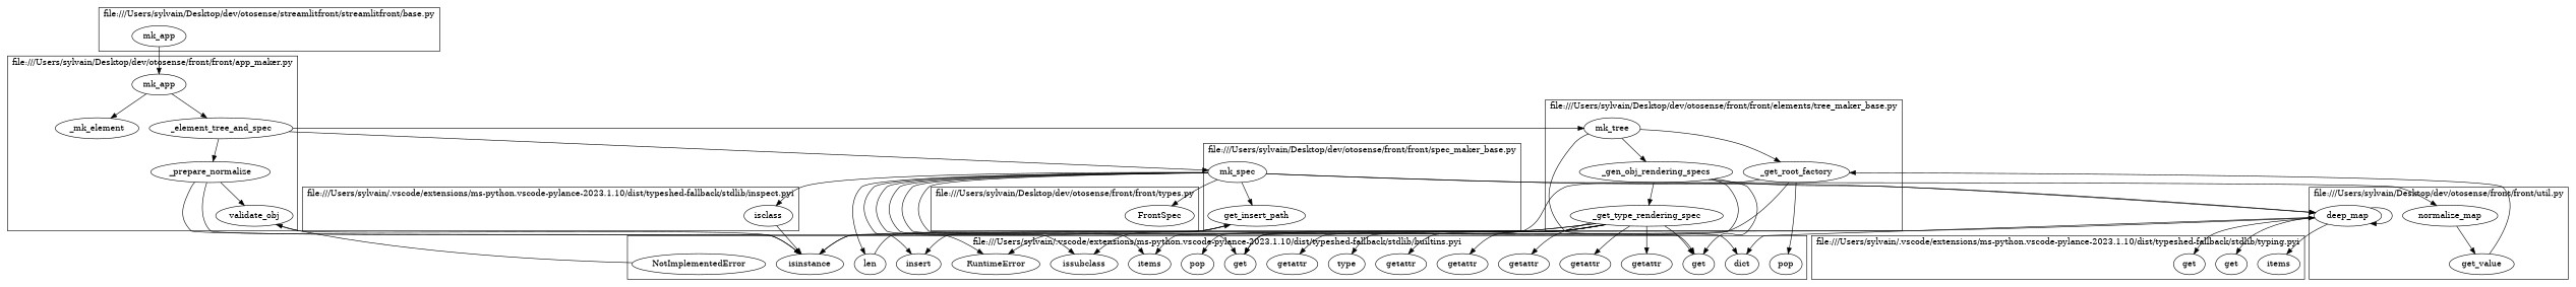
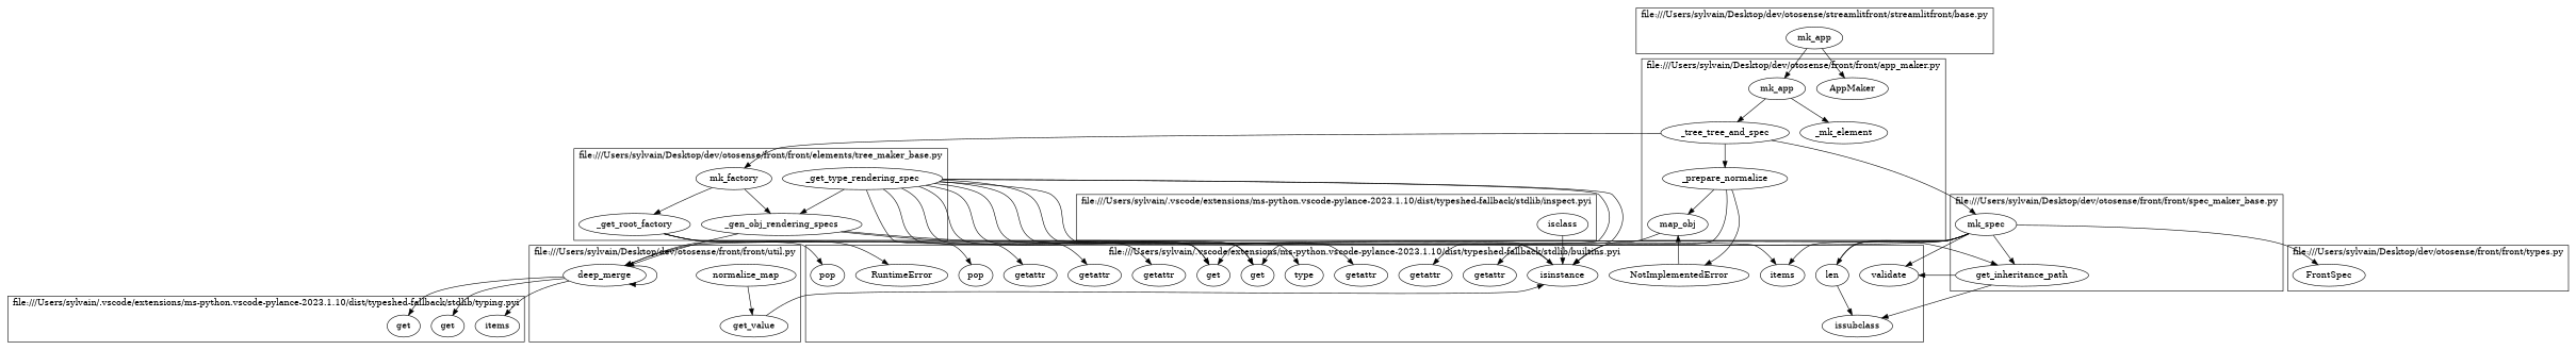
  digraph {
    rankdir=TB
    n1 [label=mk_spec]
-   n2 [label=get_insert_path]
+   n2 [label=get_inheritance_path]
    n3 [label=mk_app]
    n4 [label=issubclass]
    n5 [label=len]
-   n6 [label=insert]
+   n6 [label=validate]
    n7 [label=get]
    n8 [label=get]
    n9 [label=items]
    n10 [label=isinstance]
-   n11 [label=dict]
    n12 [label=NotImplementedError]
    n13 [label=pop]
    n14 [label=pop]
    n15 [label=RuntimeError]
    n16 [label=type]
    n17 [label=getattr]
    n18 [label=getattr]
    n19 [label=getattr]
    n20 [label=getattr]
    n21 [label=getattr]
    n22 [label=getattr]
+   n23 [label=AppMaker]
    n24 [label=mk_app]
-   n25 [label=_element_tree_and_spec]
+   n25 [label=_tree_tree_and_spec]
    n26 [label=_mk_element]
    n27 [label=_prepare_normalize]
-   n28 [label=validate_obj]
-   n29 [label=mk_tree]
+   n28 [label=map_obj]
+   n29 [label=mk_factory]
    n30 [label=_get_root_factory]
    n31 [label=_gen_obj_rendering_specs]
    n32 [label=_get_type_rendering_spec]
    n33 [label=normalize_map]
-   n34 [label=deep_map]
+   n34 [label=deep_merge]
    n35 [label=get_value]
    n36 [label=isclass]
    n37 [label=FrontSpec]
    n38 [label=items]
    n39 [label=get]
    n40 [label=get]
    subgraph cluster_1 {
      label="file:///Users/sylvain/Desktop/dev/otosense/front/front/spec_maker_base.py"
      n1
      n2
    }
    subgraph cluster_2 {
      label="file:///Users/sylvain/Desktop/dev/otosense/streamlitfront/streamlitfront/base.py"
      n3
    }
    subgraph cluster_3 {
      label="file:///Users/sylvain/.vscode/extensions/ms-python.vscode-pylance-2023.1.10/dist/typeshed-fallback/stdlib/builtins.pyi"
      n4
      n5
      n6
      n7
      n8
      n9
      n10
-     n11
      n12
      n13
      n14
      n15
      n16
      n17
      n18
      n19
      n20
      n21
      n22
    }
    subgraph cluster_4 {
      label="file:///Users/sylvain/Desktop/dev/otosense/front/front/app_maker.py"
+     n23
      n24
      n25
      n26
      n27
      n28
    }
    subgraph cluster_5 {
      label="file:///Users/sylvain/Desktop/dev/otosense/front/front/elements/tree_maker_base.py"
      n29
      n30
      n31
      n32
    }
    subgraph cluster_6 {
      label="file:///Users/sylvain/Desktop/dev/otosense/front/front/util.py"
      n33
      n34
      n35
    }
    subgraph cluster_7 {
      label="file:///Users/sylvain/.vscode/extensions/ms-python.vscode-pylance-2023.1.10/dist/typeshed-fallback/stdlib/inspect.pyi"
      n36
    }
    subgraph cluster_8 {
      label="file:///Users/sylvain/Desktop/dev/otosense/front/front/types.py"
      n37
    }
    subgraph cluster_9 {
      label="file:///Users/sylvain/.vscode/extensions/ms-python.vscode-pylance-2023.1.10/dist/typeshed-fallback/stdlib/typing.pyi"
      n38
      n39
      n40
    }
    n1 -> n2
-   n1 -> n4
+   n5 -> n4
    n1 -> n5
    n1 -> n6
    n1 -> n7
    n1 -> n8
    n1 -> n9
-   n1 -> n33
    n1 -> n34
-   n1 -> n36
    n1 -> n37
    n2 -> n4
    n2 -> n6
+   n3 -> n23
    n3 -> n24
    n5 -> n2
    n10 -> n34
    n12 -> n28
    n24 -> n25
    n24 -> n26
    n25 -> n1
    n25 -> n27
    n25 -> n29
    n27 -> n10
-   n27 -> n15
+   n27 -> n12
    n27 -> n28
    n28 -> n10
-   n29 -> n11
    n29 -> n30
    n29 -> n31
    n30 -> n13
    n30 -> n14
    n30 -> n15
    n31 -> n7
    n31 -> n8
-   n31 -> n32
+   n32 -> n31
    n31 -> n34
    n32 -> n7
    n32 -> n8
    n32 -> n9
    n32 -> n10
    n32 -> n16
    n32 -> n17
    n32 -> n18
    n32 -> n19
    n32 -> n20
    n32 -> n21
    n32 -> n22
    n33 -> n35
-   n34 -> n11
    n34 -> n34
    n34 -> n38
    n34 -> n39
    n34 -> n40
-   n35 -> n30
+   n35 -> n10
    n36 -> n10
  }
